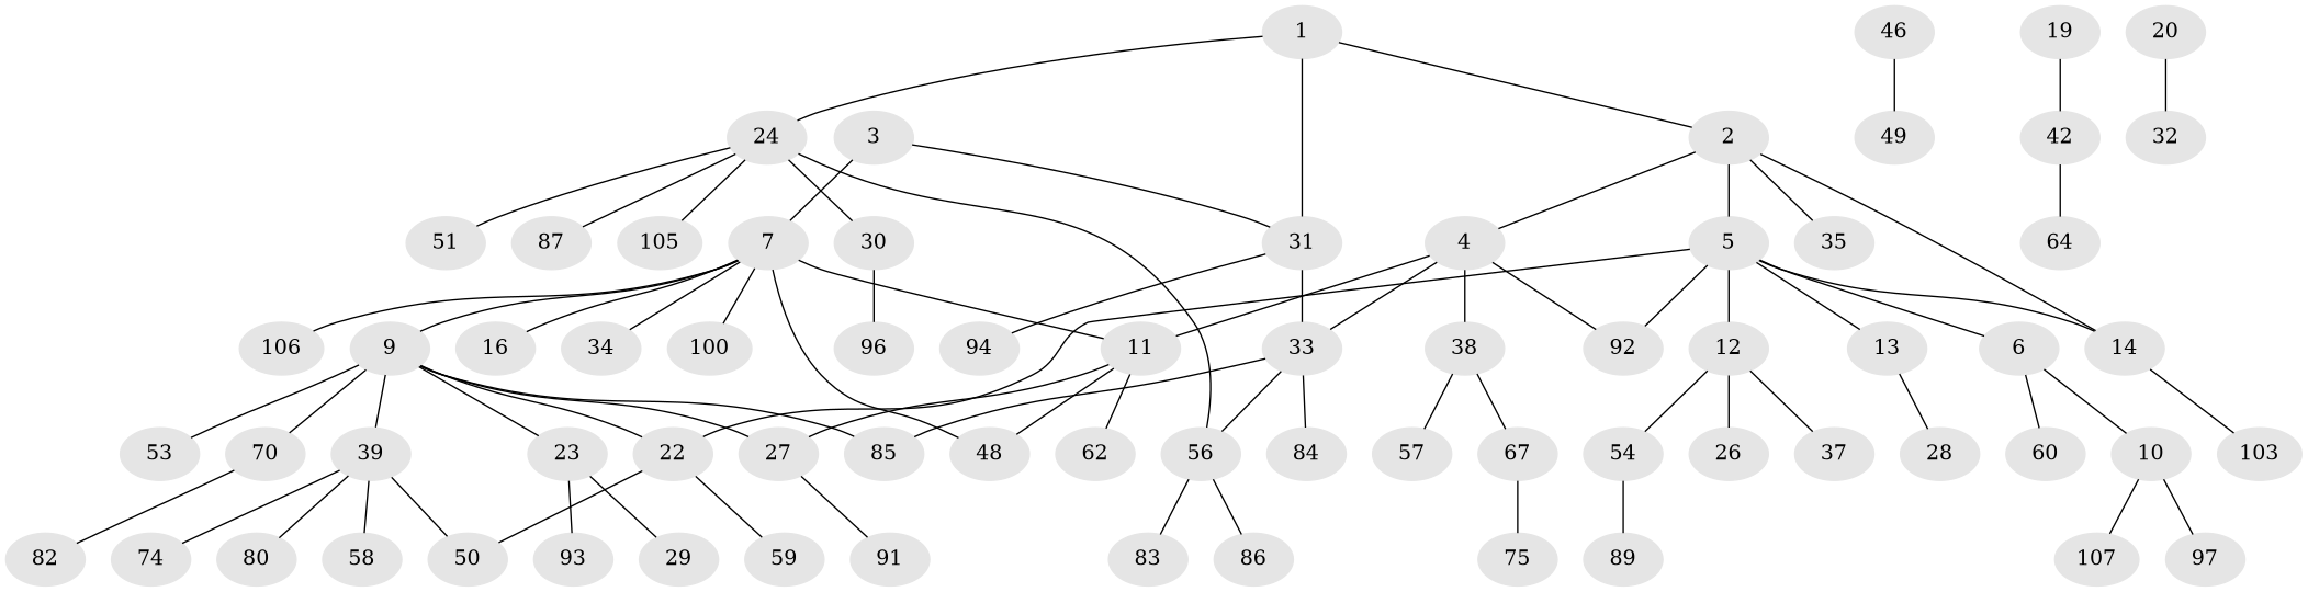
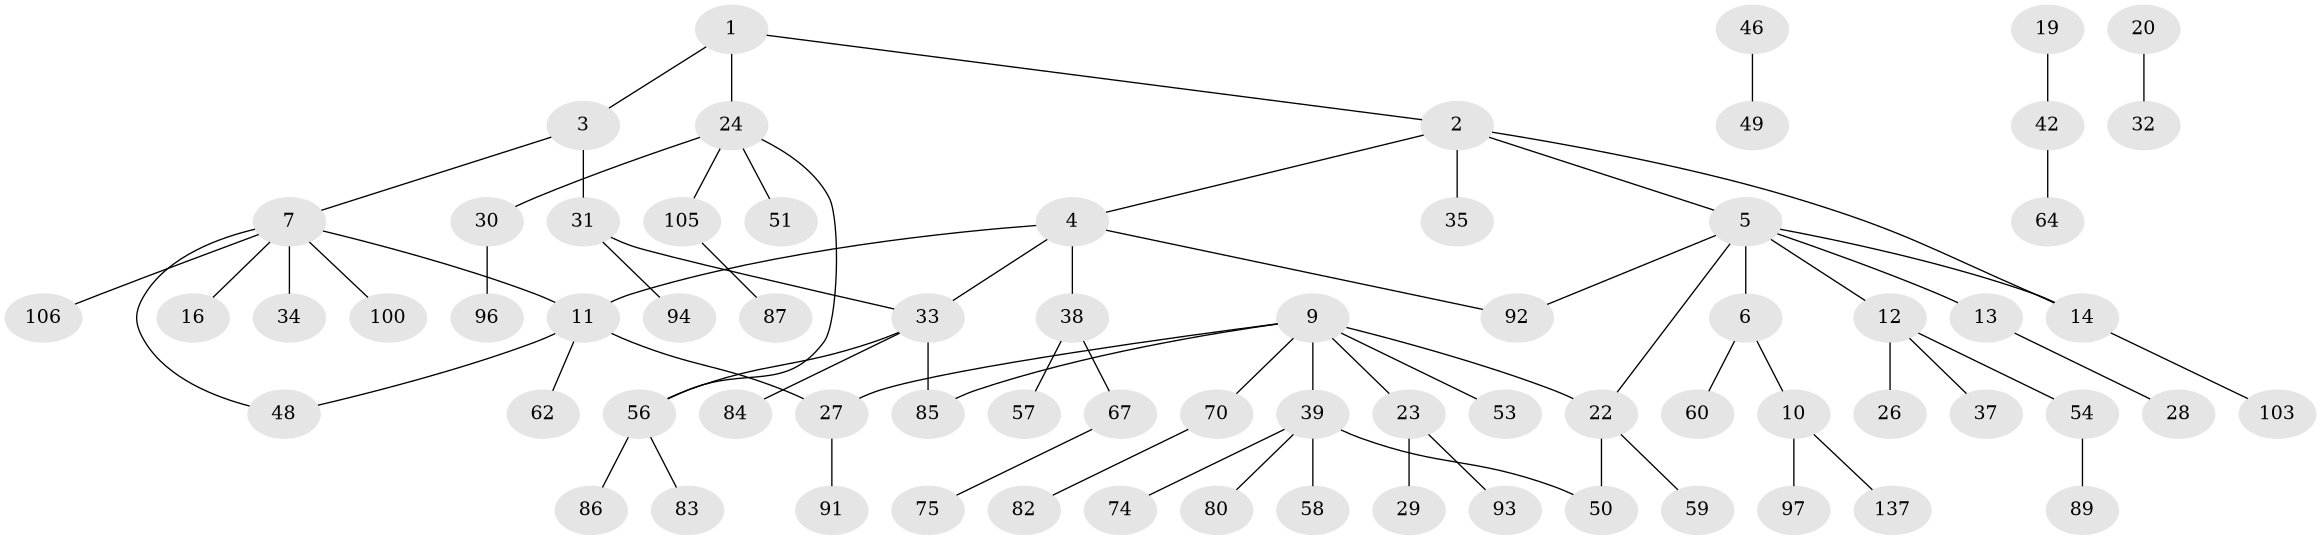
  graph {
    node [color=gray90 style=filled]
    2 [super="+52"]
    4 [super="+15"]
    5 [super="+18"]
    35 [super="+40"]
    14
    1
    3 [super="+102"]
    24 [super="+73"]
    7 [super="+8"]
    31 [super="+47"]
    30
    51 [super="+71"]
    56 [super="+77"]
    87 [super="+108"]
    105
    11 [super="+61"]
    33 [super="+55"]
    38 [super="+41"]
    92 [super="+95"]
    6 [super="+44"]
    12 [super="+17"]
    13 [super="+79"]
    22 [super="+81"]
    49 [super="+104"]
    46
    9 [super="+25"]
    16
    34 [super="+69"]
    48 [super="+90"]
    100
    106
    94 [super="+98"]
    27 [super="+45"]
    62 [super="+72"]
    85
    84
    57
    67
    10 [super="+21"]
    60 [super="+65"]
    26 [super="+36"]
    37
    54 [super="+66"]
    28
    103
    50 [super="+78"]
    59
    97
-   107
+   107 [label=137]
    23 [super="+43"]
    39 [super="+58"]
    53
    70
    29
    93
    91
    n57 [label=58 super="+76"]
    74
    80
    82 [super="+88"]
    42 [super="+63"]
    19
    89
    20
    32
    64
    96
    83
    86
    75
    2 -- 4
    2 -- 5
    2 -- 35
    2 -- 14
    4 -- 11
    4 -- 33
    4 -- 38
    4 -- 92
    5 -- 14
    5 -- 92
    5 -- 6
    5 -- 12
    5 -- 13
    5 -- 22
    14 -- 103
    1 -- 2
-   1 -- 31
+   1 -- 3
    1 -- 24
    3 -- 7
    3 -- 31
    24 -- 30
    24 -- 51
    24 -- 56
-   24 -- 87
+   105 -- 87
    24 -- 105
    7 -- 11
-   7 -- 9
    7 -- 16
    7 -- 34
    7 -- 48
    7 -- 100
    7 -- 106
    31 -- 33
    31 -- 94
    30 -- 96
    56 -- 83
    56 -- 86
    11 -- 48
    11 -- 27
    11 -- 62
    33 -- 56
    33 -- 85
    33 -- 84
    38 -- 57
    38 -- 67
    6 -- 10
    6 -- 60
    12 -- 26
    12 -- 37
    12 -- 54
    13 -- 28
    22 -- 50
    22 -- 59
    46 -- 49
    9 -- 22
    9 -- 27
    9 -- 85
    9 -- 23
    9 -- 39
    9 -- 53
    9 -- 70
    27 -- 91
    67 -- 75
    10 -- 97
    10 -- 107
    54 -- 89
    23 -- 29
    23 -- 93
    39 -- 50
    39 -- n57
    39 -- 74
    39 -- 80
    70 -- 82
    42 -- 64
    19 -- 42
    20 -- 32
  }
